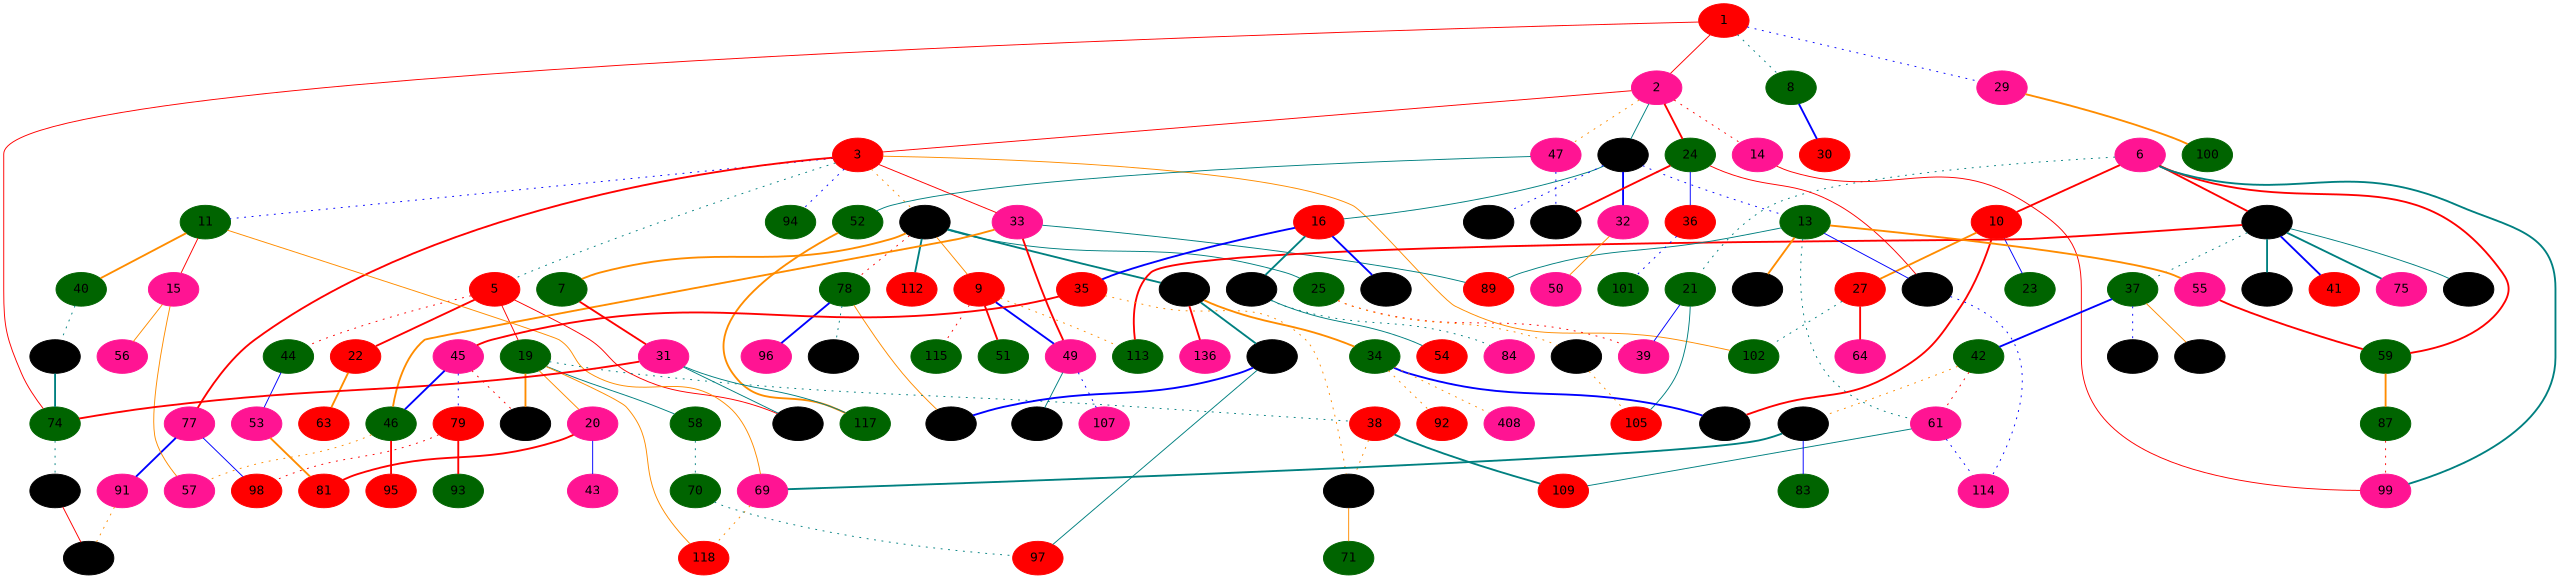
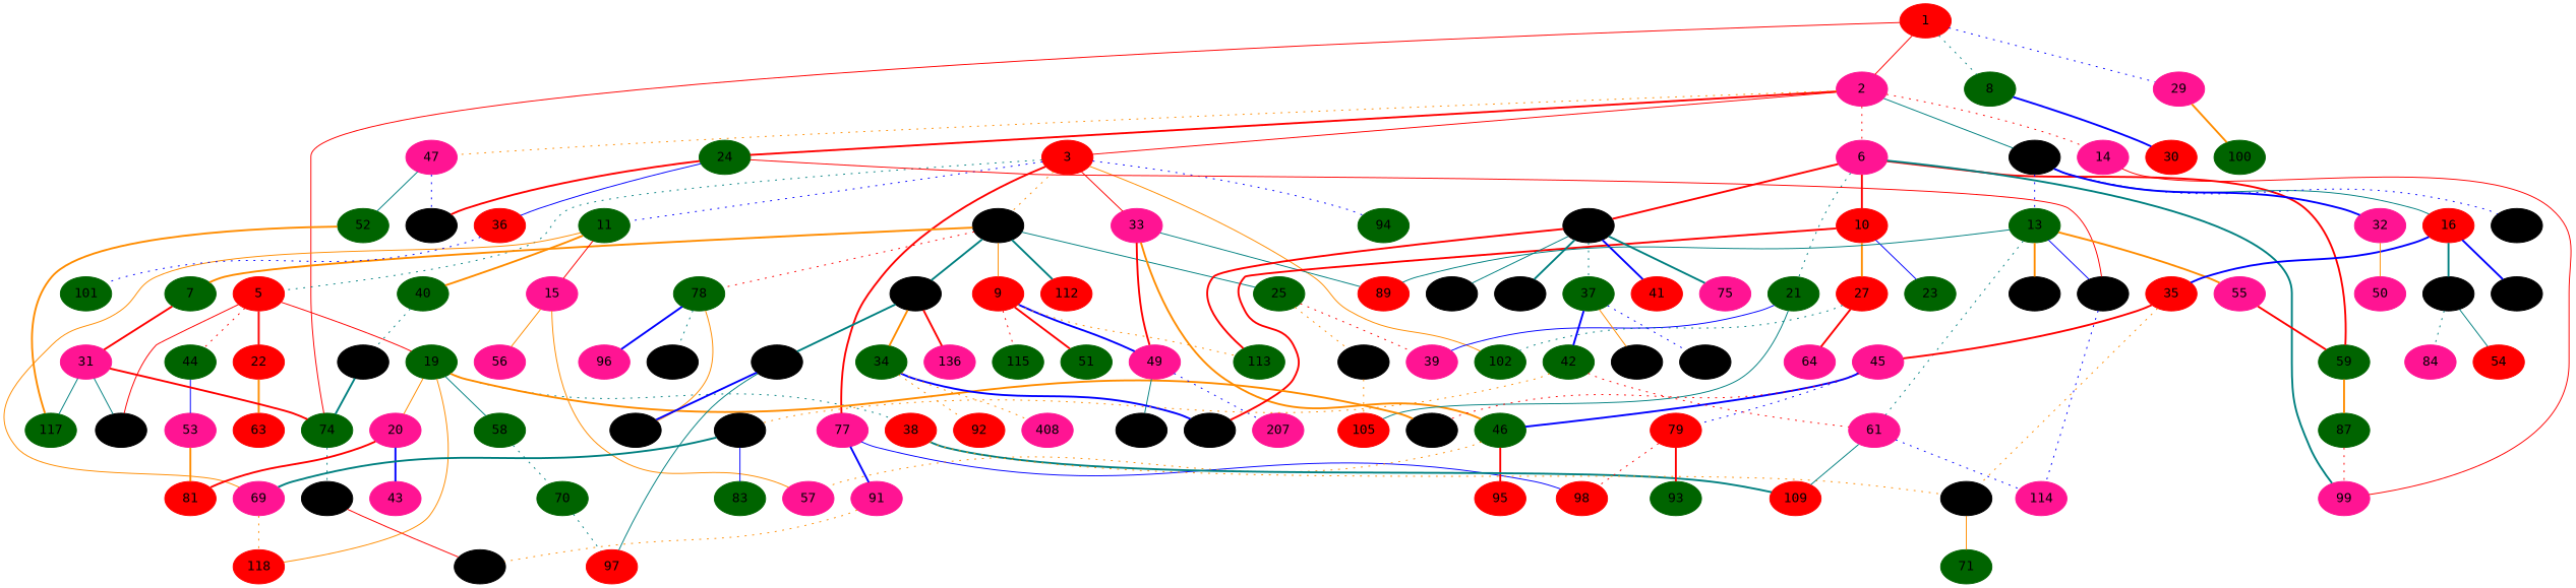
  graph {
    fontname="DejaVu Sans Mono"
    node [color=darkgreen fontname="DejaVu Sans Mono" style=filled]
    edge [color=red fontname="DejaVu Sans Mono" style=bold]
    1 [color=red]
    2 [color=deeppink]
    8
    29 [color=deeppink]
    74
    3 [color=red]
    6 [color=deeppink]
    12 [color=black]
    14 [color=deeppink]
    24
    47 [color=deeppink]
    30 [color=red]
    100
    104 [color=black]
    4 [color=black]
    5 [color=red]
    11
    33 [color=deeppink]
    77 [color=deeppink]
    94
    102
    10 [color=red]
    21
    28 [color=black]
    59
    99 [color=deeppink]
    13
    16 [color=red]
    32 [color=deeppink]
    80 [color=black]
    88 [color=black]
    36 [color=red]
    111 [color=black]
    52
    7
    9 [color=red]
    18 [color=black]
    25
    78
    112 [color=red]
    19
    22 [color=red]
    44
    82 [color=black]
    15 [color=deeppink]
    40
    69 [color=deeppink]
    49 [color=deeppink]
    89 [color=red]
    46
    91 [color=deeppink]
    98 [color=red]
    31 [color=deeppink]
    51
    113
    115
    34
    48 [color=black]
    n59 [color=deeppink label=136]
    39 [color=deeppink]
    76 [color=black]
    90 [color=black]
    96 [color=deeppink]
    106 [color=black]
    20 [color=deeppink]
    38 [color=red]
    58
    73 [color=black]
    118 [color=red]
    63 [color=red]
    53 [color=deeppink]
    23
    27 [color=red]
    68 [color=black]
    105 [color=red]
    37
    41 [color=red]
    75 [color=deeppink]
    85 [color=black]
    103 [color=black]
    87
    117
    65 [color=black]
-   107 [color=deeppink]
+   107 [color=deeppink label=207]
    64 [color=deeppink]
    56 [color=deeppink]
    57 [color=deeppink]
    62 [color=black]
    17 [color=black]
    55 [color=deeppink]
    61 [color=deeppink]
    26 [color=black]
    35 [color=red]
    67 [color=black]
    50 [color=deeppink]
    109 [color=red]
    114 [color=deeppink]
    54 [color=red]
    84 [color=deeppink]
    45 [color=deeppink]
    60 [color=black]
    92 [color=red]
    n103 [color=deeppink label=408]
    97 [color=red]
    43 [color=deeppink]
    81 [color=red]
    70
    101
    42
    72 [color=black]
    86 [color=black]
    95 [color=red]
    110 [color=black]
    79 [color=red]
    71
    66 [color=black]
    83
    93
    1 -- 2 [style=solid]
    1 -- 8 [color=teal style=dotted]
    1 -- 29 [color=blue style=dotted]
    1 -- 74 [style=solid]
    2 -- 3 [style=solid]
+   2 -- 6 [style=dotted]
    2 -- 12 [color=teal style=solid]
    2 -- 14 [style=dotted]
    2 -- 24
    2 -- 47 [color=darkorange style=dotted]
    8 -- 30 [color=blue]
    29 -- 100 [color=darkorange]
    74 -- 104 [color=teal style=dotted]
    3 -- 4 [color=darkorange style=dotted]
    3 -- 5 [color=teal style=dotted]
    3 -- 11 [color=blue style=dotted]
    3 -- 33 [style=solid]
    3 -- 77
    3 -- 94 [color=blue style=dotted]
    3 -- 102 [color=darkorange style=solid]
    6 -- 10
    6 -- 21 [color=teal style=dotted]
    6 -- 28
    6 -- 59
    6 -- 99 [color=teal]
    12 -- 13 [color=blue style=dotted]
    12 -- 16 [color=teal style=solid]
    12 -- 32 [color=blue]
    12 -- 80 [color=blue style=dotted]
    14 -- 99 [style=solid]
    24 -- 88 [style=solid]
    24 -- 36 [color=blue style=solid]
    24 -- 111
    47 -- 111 [color=blue style=dotted]
    47 -- 52 [color=teal style=solid]
    104 -- 110 [style=solid]
    4 -- 7 [color=darkorange]
    4 -- 9 [color=darkorange style=solid]
    4 -- 18 [color=teal]
    4 -- 25 [color=teal style=solid]
    4 -- 78 [style=dotted]
    4 -- 112 [color=teal]
    5 -- 19 [style=solid]
    5 -- 22
    5 -- 44 [style=dotted]
    5 -- 82 [style=solid]
    11 -- 15 [style=solid]
    11 -- 40 [color=darkorange]
    11 -- 69 [color=darkorange style=solid]
    33 -- 49
    33 -- 89 [color=teal style=solid]
    33 -- 46 [color=darkorange]
    77 -- 91 [color=blue]
    77 -- 98 [color=blue style=solid]
    10 -- 23 [color=blue style=solid]
    10 -- 27 [color=darkorange]
    10 -- 68
    21 -- 39 [color=blue style=solid]
    21 -- 105 [color=teal style=solid]
    28 -- 113
    28 -- 37 [color=teal style=dotted]
    28 -- 41 [color=blue]
    28 -- 75 [color=teal]
    28 -- 85 [color=teal style=solid]
    28 -- 103 [color=teal]
    59 -- 87 [color=darkorange]
    13 -- 88 [color=blue style=solid]
    13 -- 89 [color=teal style=solid]
    13 -- 17 [color=darkorange]
    13 -- 55 [color=darkorange]
    13 -- 61 [color=teal style=dotted]
    16 -- 26 [color=teal]
    16 -- 35 [color=blue]
    16 -- 67 [color=blue]
    32 -- 50 [color=darkorange style=solid]
    88 -- 114 [color=blue style=dotted]
    36 -- 101 [color=blue style=dotted]
    52 -- 117 [color=darkorange]
    7 -- 31
    9 -- 49 [color=blue]
    9 -- 51
    9 -- 113 [color=darkorange style=dotted]
    9 -- 115 [style=dotted]
    18 -- 34 [color=darkorange]
    18 -- 48 [color=teal]
    18 -- n59
    25 -- 39 [style=dotted]
    25 -- 76 [color=darkorange style=dotted]
    78 -- 90 [color=darkorange style=solid]
    78 -- 96 [color=blue]
    78 -- 106 [color=teal style=dotted]
    19 -- 20 [color=darkorange style=solid]
    19 -- 38 [color=teal style=dotted]
    19 -- 58 [color=teal style=solid]
    19 -- 73 [color=darkorange]
    19 -- 118 [color=darkorange style=solid]
    22 -- 63 [color=darkorange]
    44 -- 53 [color=blue style=solid]
    15 -- 56 [color=darkorange style=solid]
    15 -- 57 [color=darkorange style=solid]
    40 -- 62 [color=teal style=dotted]
    69 -- 118 [color=darkorange style=dotted]
    49 -- 65 [color=teal style=solid]
    49 -- 107 [color=blue style=dotted]
    46 -- 57 [color=darkorange style=dotted]
    46 -- 95
    91 -- 110 [color=darkorange style=dotted]
    31 -- 74
    31 -- 82 [color=teal style=solid]
    31 -- 117 [color=teal style=solid]
    34 -- 68 [color=blue]
    34 -- 92 [color=darkorange style=dotted]
    34 -- n103 [color=darkorange style=dotted]
    48 -- 90 [color=blue]
    48 -- 97 [color=teal style=solid]
    76 -- 105 [color=darkorange style=dotted]
-   20 -- 43 [color=blue style=solid]
+   20 -- 43 [color=blue]
    20 -- 81
    38 -- 109 [color=teal]
    38 -- 60 [color=darkorange style=dotted]
    58 -- 70 [color=teal style=dotted]
    53 -- 81 [color=darkorange]
    27 -- 102 [color=teal style=dotted]
    27 -- 64
    37 -- 42 [color=blue]
    37 -- 72 [color=darkorange style=solid]
    37 -- 86 [color=blue style=dotted]
    87 -- 99 [style=dotted]
    62 -- 74 [color=teal]
    55 -- 59
    61 -- 109 [color=teal style=solid]
    61 -- 114 [color=blue style=dotted]
    26 -- 54 [color=teal style=solid]
    26 -- 84 [color=teal style=dotted]
    35 -- 45
    35 -- 60 [color=darkorange style=dotted]
    45 -- 46 [color=blue]
    45 -- 73 [style=dotted]
    45 -- 79 [color=blue style=dotted]
    60 -- 71 [color=darkorange style=solid]
    70 -- 97 [color=teal style=dotted]
    42 -- 61 [style=dotted]
    42 -- 66 [color=darkorange style=dotted]
    79 -- 98 [style=dotted]
    79 -- 93
    66 -- 69 [color=teal]
    66 -- 83 [color=blue style=solid]
  }
